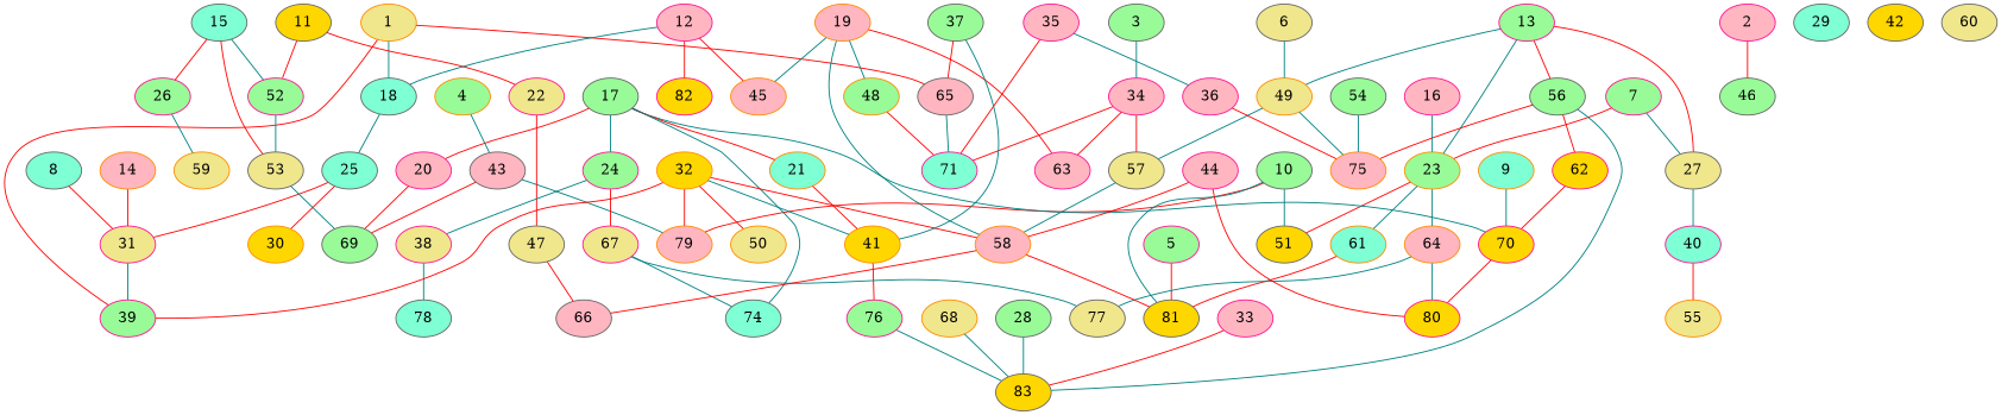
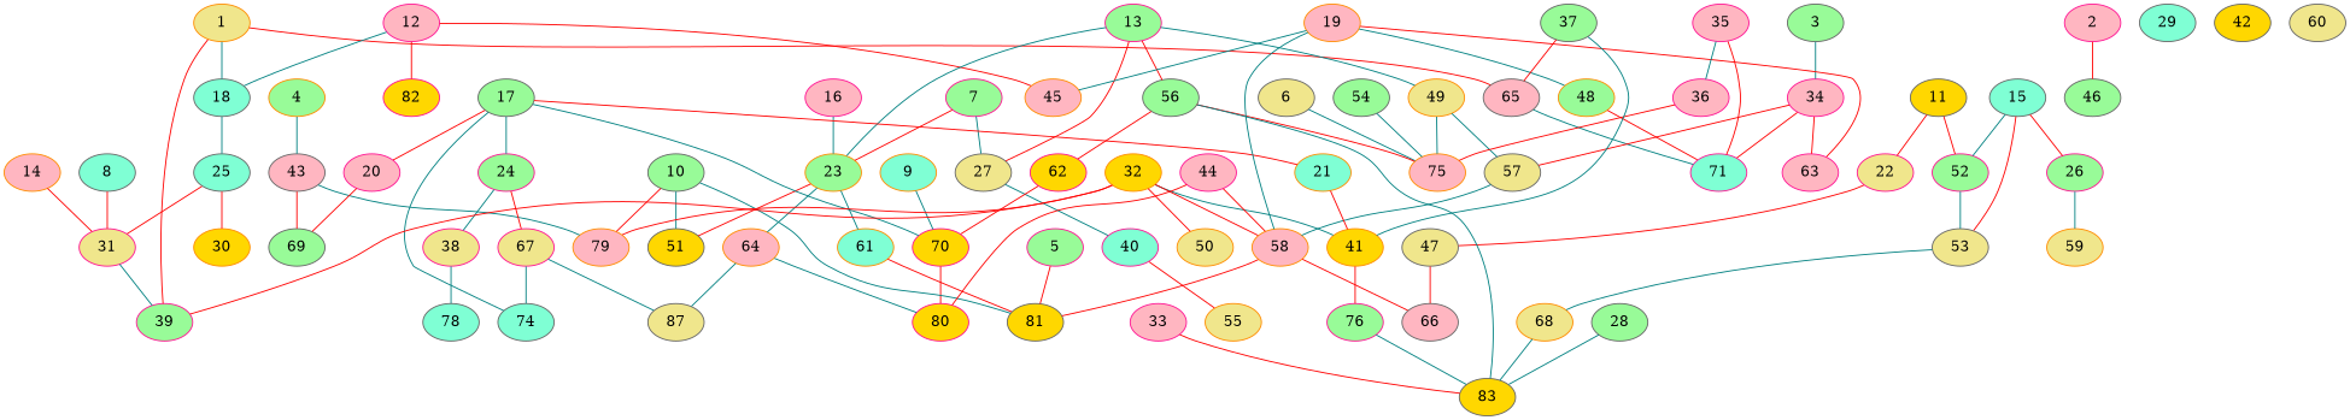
  graph {
    node [color=gray40 fillcolor=palegreen style=filled]
    edge [color=red]
    1 [color=darkorange fillcolor=khaki]
    18 [fillcolor=aquamarine]
    39 [color=deeppink]
    65 [fillcolor=lightpink]
    25 [fillcolor=aquamarine]
    71 [color=deeppink fillcolor=aquamarine]
    2 [color=deeppink fillcolor=lightpink]
    46
    34 [color=deeppink fillcolor=lightpink]
    3
    63 [color=deeppink fillcolor=lightpink]
    57 [fillcolor=khaki]
    4 [color=darkorange]
    43 [fillcolor=lightpink]
    79 [color=darkorange fillcolor=lightpink]
    69
    5 [color=deeppink]
    81 [fillcolor=gold]
    6 [fillcolor=khaki]
    49 [color=darkorange fillcolor=khaki]
    75 [color=darkorange fillcolor=lightpink]
    7 [color=deeppink]
    23 [color=darkorange]
    27 [fillcolor=khaki]
    51 [fillcolor=gold]
    61 [color=darkorange fillcolor=aquamarine]
    64 [color=darkorange fillcolor=lightpink]
    40 [color=deeppink fillcolor=aquamarine]
    8 [fillcolor=aquamarine]
    31 [color=deeppink fillcolor=khaki]
    9 [color=darkorange fillcolor=aquamarine]
    70 [color=deeppink fillcolor=gold]
    80 [color=deeppink fillcolor=gold]
    10
    11 [fillcolor=gold]
    22 [color=deeppink fillcolor=khaki]
    52 [color=deeppink]
    47 [fillcolor=khaki]
    53 [fillcolor=khaki]
    12 [color=deeppink fillcolor=lightpink]
    45 [color=darkorange fillcolor=lightpink]
    82 [color=deeppink fillcolor=gold]
    13 [color=deeppink]
    56
    83 [fillcolor=gold]
    62 [color=deeppink fillcolor=gold]
    14 [color=darkorange fillcolor=lightpink]
    15 [fillcolor=aquamarine]
    26 [color=deeppink]
    59 [color=darkorange fillcolor=khaki]
    68 [color=darkorange fillcolor=khaki]
    16 [color=deeppink fillcolor=lightpink]
    17
    20 [color=deeppink fillcolor=lightpink]
    21 [color=darkorange fillcolor=aquamarine]
    24 [color=deeppink]
    74 [fillcolor=aquamarine]
    41 [color=darkorange fillcolor=gold]
    38 [color=deeppink fillcolor=khaki]
    67 [color=deeppink fillcolor=khaki]
    30 [color=darkorange fillcolor=gold]
    19 [color=darkorange fillcolor=lightpink]
    48 [color=darkorange]
    58 [color=darkorange fillcolor=lightpink]
    66 [fillcolor=lightpink]
    76 [color=deeppink]
-   77 [fillcolor=khaki]
+   77 [fillcolor=khaki label=87]
    78 [fillcolor=aquamarine]
    55 [color=darkorange fillcolor=khaki]
    28
    29 [fillcolor=aquamarine]
    32 [color=darkorange fillcolor=gold]
    50 [color=darkorange fillcolor=khaki]
    33 [color=deeppink fillcolor=lightpink]
    35 [color=deeppink fillcolor=lightpink]
    36 [color=deeppink fillcolor=lightpink]
    37
    42 [fillcolor=gold]
    44 [color=deeppink fillcolor=lightpink]
    54
    60 [fillcolor=khaki]
    1 -- 18 [color=teal]
    1 -- 39
    1 -- 65
    18 -- 25 [color=teal]
    65 -- 71 [color=teal]
    25 -- 31
    25 -- 30
    2 -- 46
    34 -- 71
    34 -- 63
    34 -- 57
    3 -- 34 [color=teal]
    57 -- 58 [color=teal]
    4 -- 43 [color=teal]
    43 -- 79 [color=teal]
    43 -- 69
    5 -- 81
-   6 -- 49 [color=teal]
+   6 -- 75 [color=teal]
    49 -- 57 [color=teal]
    49 -- 75 [color=teal]
    7 -- 23
    7 -- 27 [color=teal]
    23 -- 51
    23 -- 61 [color=teal]
    23 -- 64 [color=teal]
    27 -- 40 [color=teal]
    61 -- 81
    64 -- 80 [color=teal]
    64 -- 77 [color=teal]
    40 -- 55
    8 -- 31
    31 -- 39 [color=teal]
    9 -- 70 [color=teal]
    70 -- 80
    10 -- 79
    10 -- 81 [color=teal]
    10 -- 51 [color=teal]
    11 -- 22
    11 -- 52
    22 -- 47
    52 -- 53 [color=teal]
    47 -- 66
-   53 -- 69 [color=teal]
+   53 -- 68 [color=teal]
    12 -- 18 [color=teal]
    12 -- 45
    12 -- 82
    13 -- 49 [color=teal]
    13 -- 23 [color=teal]
    13 -- 27
    13 -- 56
    56 -- 75
    56 -- 83 [color=teal]
    56 -- 62
    62 -- 70
    14 -- 31
    15 -- 52 [color=teal]
    15 -- 53
    15 -- 26
    26 -- 59 [color=teal]
    68 -- 83 [color=teal]
    16 -- 23 [color=teal]
    17 -- 70 [color=teal]
    17 -- 20
    17 -- 21
    17 -- 24 [color=teal]
    17 -- 74 [color=teal]
    20 -- 69
    21 -- 41
    24 -- 38 [color=teal]
    24 -- 67
    41 -- 76
    38 -- 78 [color=teal]
    67 -- 74 [color=teal]
    67 -- 77 [color=teal]
    19 -- 63
    19 -- 45 [color=teal]
    19 -- 48 [color=teal]
    19 -- 58 [color=teal]
    48 -- 71
    58 -- 81
    58 -- 66
    76 -- 83 [color=teal]
    28 -- 83 [color=teal]
    32 -- 39
    32 -- 79
    32 -- 41 [color=teal]
    32 -- 58
    32 -- 50
    33 -- 83
    35 -- 71
    35 -- 36 [color=teal]
    36 -- 75
    37 -- 65
    37 -- 41 [color=teal]
    44 -- 80
    44 -- 58
    54 -- 75 [color=teal]
  }
